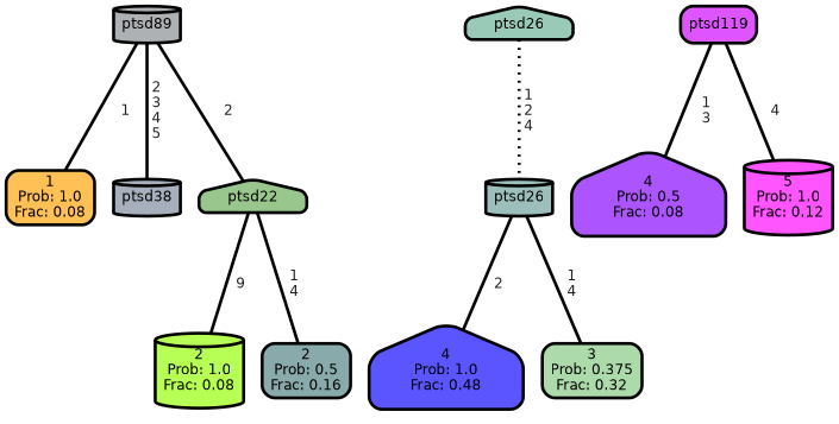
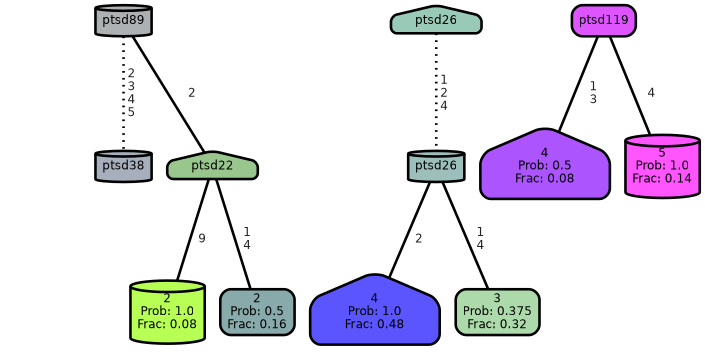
  graph {
    ranksep="0 equally"
    splines=straight
    node [color=black fontcolor=black fontname=helvetica penwidth=3 shape=cylinder style="filled, rounded"]
    edge [color=black fontcolor=grey14 fontname=helvetica fontweight=bold penwidth=3 style=solid]
-   n1 [fillcolor="#ffc155" label="1\nProb: 1.0\nFrac: 0.08" shape=box]
    n2 [fillcolor="#aeb1b4" label=ptsd89]
    n3 [fillcolor="#a7afbc" label=ptsd38]
    n4 [fillcolor="#98c68d" label=ptsd22 shape=house]
    n5 [fillcolor="#b8ff55" label="2\nProb: 1.0\nFrac: 0.08"]
    n6 [fillcolor="#89aaaa" label="2\nProb: 0.5\nFrac: 0.16" shape=box]
    n7 [fillcolor="#99cab8" label=ptsd26 shape=house]
    n8 [fillcolor="#9cbfbb" label=ptsd26]
    n9 [fillcolor="#5a55ff" label="4\nProb: 1.0\nFrac: 0.48" shape=house]
    n10 [fillcolor="#addaaa" label="3\nProb: 0.375\nFrac: 0.32" shape=box]
    n11 [fillcolor="#de55ff" label=ptsd119 shape=box]
    n12 [fillcolor="#ac55ff" label="4\nProb: 0.5\nFrac: 0.08" shape=house]
-   n13 [fillcolor="#ff55ff" label="5\nProb: 1.0\nFrac: 0.12"]
+   n13 [fillcolor="#ff55ff" label="5\nProb: 1.0\nFrac: 0.14"]
    subgraph sub_1 {
      rank=same
    }
-   n2 -- n1 [label=" 1"]
-   n2 -- n3 [label=" 2\n 3\n 4\n 5"]
+   n2 -- n3 [label=" 2\n 3\n 4\n 5" style=dotted]
    n2 -- n4 [label=" 2"]
    n4 -- n5 [label=" 9"]
    n4 -- n6 [label=" 1\n 4" style=bold]
    n7 -- n8 [label=" 1\n 2\n 4" style=dotted]
    n8 -- n9 [label=" 2" style=bold]
    n8 -- n10 [label=" 1\n 4"]
    n11 -- n12 [label=" 1\n 3"]
    n11 -- n13 [label=" 4"]
  }
